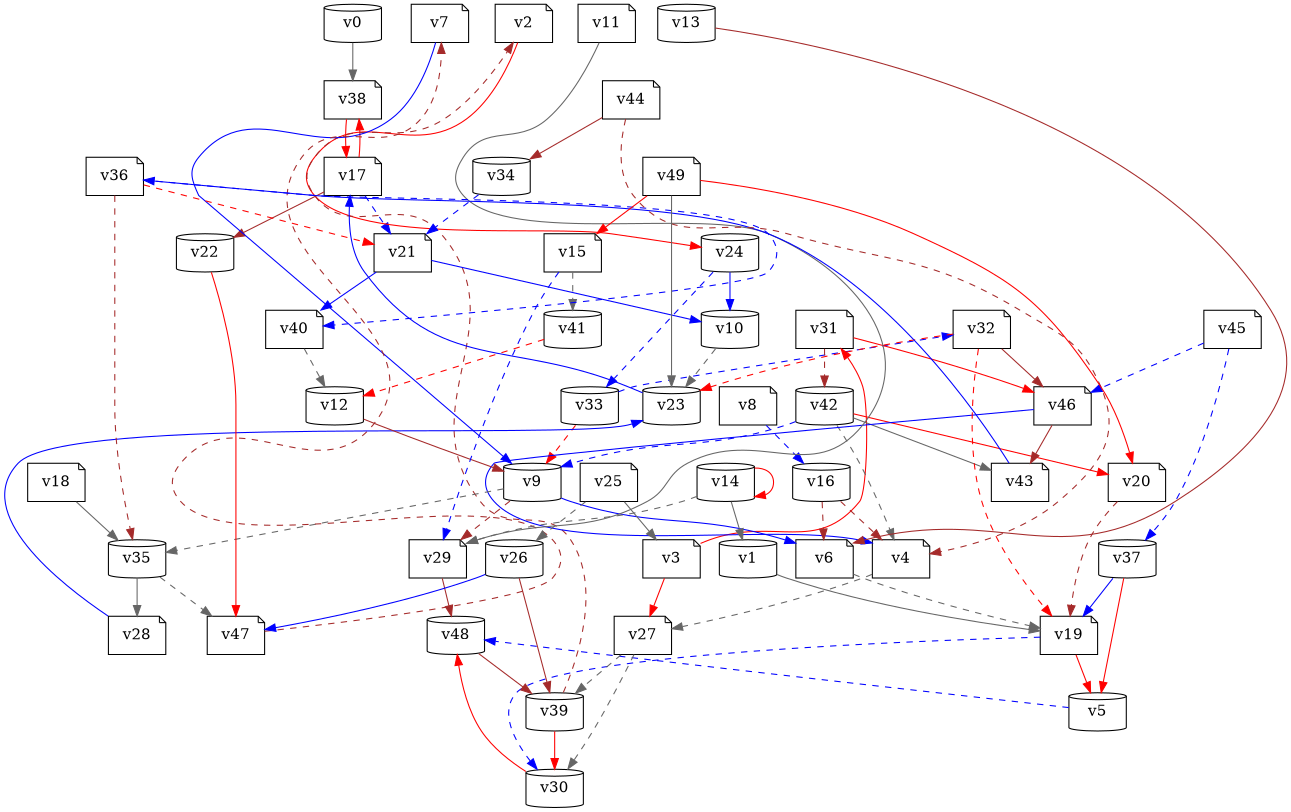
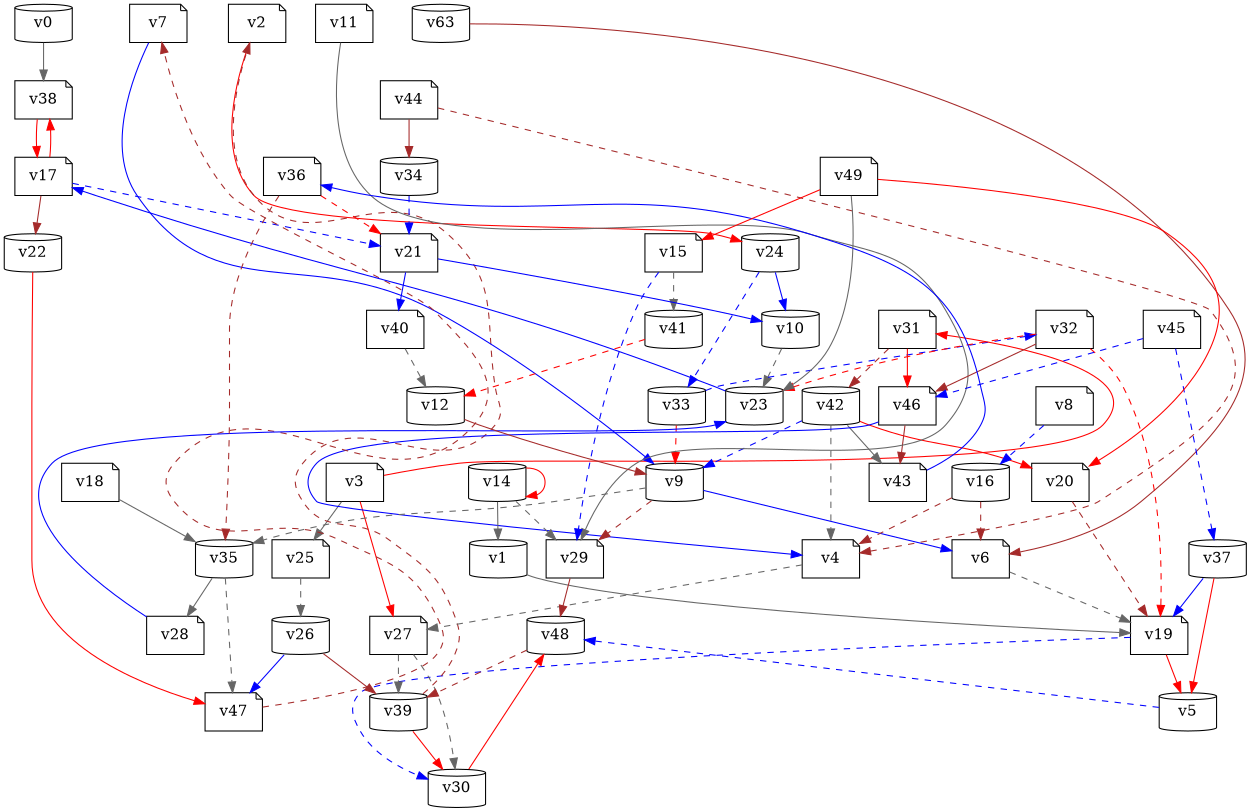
  digraph {
    node [player=0 shape=note]
    edge [color=blue style=solid]
    v0 [player=1 shape=cylinder]
    v38 [player=1]
    v17
    v1 [player=1 shape=cylinder]
    v19
    v5 [shape=cylinder]
    v30 [shape=cylinder]
    v24 [player=1 shape=cylinder]
    v2
    v10 [shape=cylinder]
    v33 [shape=cylinder]
    v3
    v27
    v31 [player=1]
    v39 [player=1 shape=cylinder]
    v42 [player=1 shape=cylinder]
    v46
    v4
    v48 [shape=cylinder]
    v6
    v7 [player=1]
    v9 [player=1 shape=cylinder]
    v29
    v35 [player=1 shape=cylinder]
    v16 [player=1 shape=cylinder]
    v8
    v47
    v28
    v23 [shape=cylinder]
    v11
    v12 [player=1 shape=cylinder]
-   v13 [shape=cylinder]
+   v13 [shape=cylinder label=v63]
    v14 [shape=cylinder]
    v15
    v41 [player=1 shape=cylinder]
    v21 [player=1]
    v22 [player=1 shape=cylinder]
    v40 [player=1]
    v18
    v20 [player=1]
    v32
    v25
    v26 [shape=cylinder]
    v43 [player=1]
    v36 [player=1]
    v34 [player=1 shape=cylinder]
    v37 [player=1 shape=cylinder]
    v44
    v45 [player=1]
    v49
    v0 -> v38 [color=gray40]
    v38 -> v17 [color=red]
    v17 -> v38 [color=red]
    v17 -> v21 [style=dashed]
    v17 -> v22 [color=brown]
    v1 -> v19 [color=gray40 constraint="t < 11"]
    v19 -> v5 [color=red]
    v19 -> v30 [constraint="t < 8" style=dashed]
    v5 -> v48 [constraint="t mod 3 == 2" style=dashed]
    v30 -> v48 [color=red]
    v24 -> v10
    v24 -> v33 [style=dashed]
    v2 -> v24 [color=red constraint="t >= 3"]
    v10 -> v23 [color=gray40 style=dashed]
    v33 -> v9 [color=red style=dashed]
    v33 -> v32 [constraint="t >= 4" style=dashed]
    v3 -> v27 [color=red]
    v3 -> v31 [color=red constraint="t >= 2"]
    v27 -> v30 [color=gray40 style=dashed]
    v27 -> v39 [color=gray40 style=dashed]
    v31 -> v42 [color=brown style=dashed]
    v31 -> v46 [color=red]
    v39 -> v30 [color=red]
    v39 -> v2 [color=brown constraint="t >= 2" style=dashed]
    v42 -> v4 [color=gray40 style=dashed]
    v42 -> v9 [style=dashed]
    v42 -> v20 [color=red]
    v42 -> v43 [color=gray40]
    v46 -> v4 [constraint="t >= 4"]
    v46 -> v43 [color=brown]
    v4 -> v27 [color=gray40 style=dashed]
-   v48 -> v39 [color=brown]
+   v48 -> v39 [color=brown style=dashed]
    v6 -> v19 [color=gray40 style=dashed]
    v7 -> v9 [constraint="t >= 4"]
    v9 -> v6
    v9 -> v29 [color=brown style=dashed]
    v9 -> v35 [color=gray40 style=dashed]
    v29 -> v48 [color=brown]
    v35 -> v47 [color=gray40 style=dashed]
    v35 -> v28 [color=gray40]
    v16 -> v4 [color=brown style=dashed]
    v16 -> v6 [color=brown style=dashed]
    v8 -> v16 [style=dashed]
    v47 -> v7 [color=brown constraint="t < 10" style=dashed]
    v28 -> v23 [constraint="t mod 2 == 1"]
    v23 -> v17 [constraint="t mod 3 == 2"]
    v11 -> v29 [color=gray40 constraint="t >= 2"]
    v12 -> v9 [color=brown]
    v13 -> v6 [color=brown constraint="t >= 3"]
    v14 -> v1 [color=gray40]
    v14 -> v29 [color=gray40 style=dashed]
    v14 -> v14 [color=red]
    v15 -> v29 [style=dashed]
    v15 -> v41 [color=gray40 style=dashed]
    v41 -> v12 [color=red style=dashed]
    v21 -> v10 [constraint="t >= 2"]
    v21 -> v40
    v22 -> v47 [color=red]
    v40 -> v12 [color=gray40 style=dashed]
    v18 -> v35 [color=gray40]
    v20 -> v19 [color=brown style=dashed]
    v32 -> v19 [color=red style=dashed]
    v32 -> v46 [color=brown]
    v32 -> v23 [color=red style=dashed]
-   v25 -> v3 [color=gray40]
+   v3 -> v25 [color=gray40]
    v25 -> v26 [color=gray40 style=dashed]
    v26 -> v39 [color=brown]
    v26 -> v47
    v43 -> v36 [constraint="t >= 1"]
    v36 -> v35 [color=brown style=dashed]
    v36 -> v21 [color=red style=dashed]
-   v36 -> v40 [constraint="t >= 2" style=dashed]
    v34 -> v21 [style=dashed]
    v37 -> v19
    v37 -> v5 [color=red]
    v44 -> v4 [color=brown constraint="t >= 3" style=dashed]
    v44 -> v34 [color=brown]
    v45 -> v46 [style=dashed]
    v45 -> v37 [style=dashed]
    v49 -> v23 [color=gray40]
    v49 -> v15 [color=red]
    v49 -> v20 [color=red]
  }
